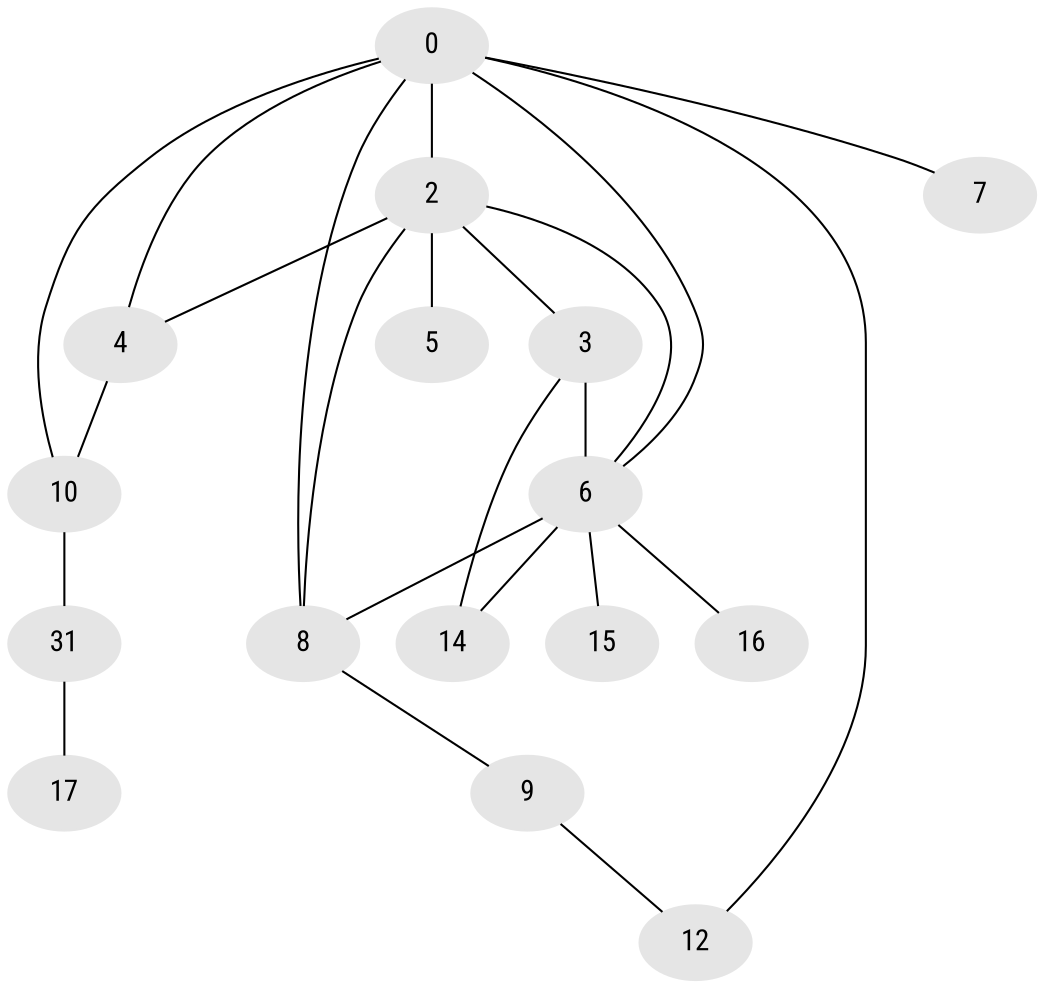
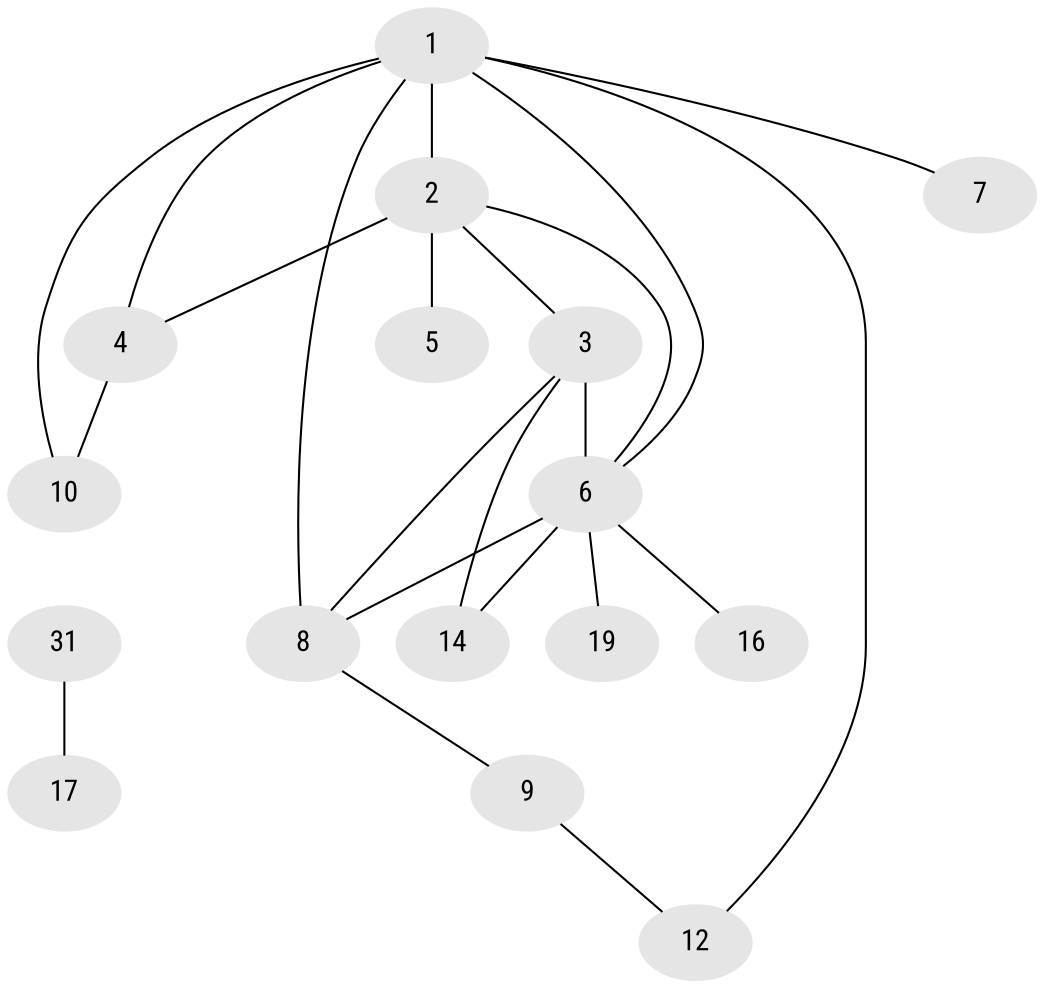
  graph {
    fontname="Roboto Condensed"
    node [color=gray90 fontname="Roboto Condensed" style=filled]
    edge [fontname="Roboto Condensed" weight=1.0]
-   1 [label=0]
+   1
    2
    4
    6
    7
    8
    10
    12
    3
    5
    14
-   15
+   15 [label=19]
    16
    9
    n15 [label=31]
    17
    1 -- 2
    1 -- 4
    1 -- 6
    1 -- 7
    1 -- 8
    1 -- 10
    1 -- 12
    2 -- 4
    2 -- 6
    2 -- 3
    2 -- 5
    4 -- 10
    6 -- 8
    6 -- 14
    6 -- 15 [weight=3.0]
    6 -- 16
    8 -- 9
-   10 -- n15 [weight=6.0]
    3 -- 6 [weight=14.0]
-   2 -- 8
+   3 -- 8
    3 -- 14 [weight=3.0]
    9 -- 12
    n15 -- 17
  }
